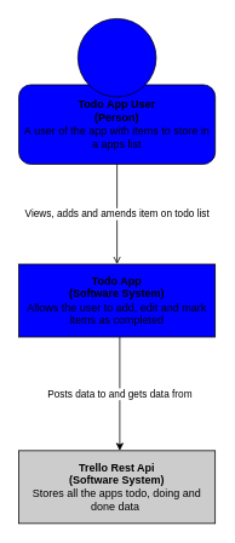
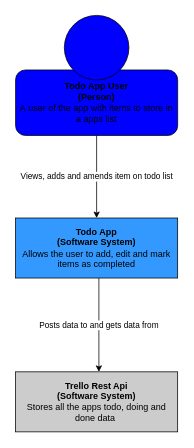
  <mxCell id="0" />
  <mxCell id="1" parent="0" />
- <mxCell id="2" value="&lt;b&gt;Todo App&lt;/b&gt;&lt;br&gt;&lt;b&gt;(Software System)&lt;/b&gt;&lt;br&gt;Allows the user to add, edit and mark items as completed" style="rounded=0;whiteSpace=wrap;html=1;fillColor=#0000ff;" parent="1" vertex="1"><mxGeometry x="20" y="290" width="216" height="80" as="geometry" /></mxCell>
+ <mxCell id="2" value="&lt;b&gt;Todo App&lt;/b&gt;&lt;br&gt;&lt;b&gt;(Software System)&lt;/b&gt;&lt;br&gt;Allows the user to add, edit and mark items as completed" style="rounded=0;whiteSpace=wrap;html=1;fillColor=#3399FF;" parent="1" vertex="1"><mxGeometry x="20" y="290" width="216" height="80" as="geometry" /></mxCell>
  <mxCell id="3" value="&lt;b&gt;Trello Rest Api&lt;/b&gt;&lt;br&gt;&lt;b&gt;(Software System)&lt;/b&gt;&lt;br&gt;Stores all the apps todo, doing and done data&amp;nbsp;" style="rounded=0;whiteSpace=wrap;html=1;fillColor=#CCCCCC;" parent="1" vertex="1"><mxGeometry x="20" y="495" width="216" height="80" as="geometry" /></mxCell>
- <mxCell id="4" value="Views, adds and amends item on todo list" style="endArrow=open;html=1;exitX=0.5;exitY=1;exitDx=0;exitDy=0;entryX=0.5;entryY=0;entryDx=0;entryDy=0;" parent="1" source="6" target="2" edge="1"><mxGeometry width="50" height="50" relative="1" as="geometry"><mxPoint x="56" y="250" as="sourcePoint" /><mxPoint x="106" y="200" as="targetPoint" /></mxGeometry></mxCell>
+ <mxCell id="4" value="Views, adds and amends item on todo list" style="endArrow=classic;html=1;exitX=0.5;exitY=1;exitDx=0;exitDy=0;entryX=0.5;entryY=0;entryDx=0;entryDy=0;" parent="1" source="6" target="2" edge="1"><mxGeometry width="50" height="50" relative="1" as="geometry"><mxPoint x="56" y="250" as="sourcePoint" /><mxPoint x="106" y="200" as="targetPoint" /></mxGeometry></mxCell>
  <mxCell id="5" value="Posts data to and gets data from" style="endArrow=classic;html=1;exitX=0.5;exitY=1;exitDx=0;exitDy=0;entryX=0.5;entryY=0;entryDx=0;entryDy=0;fontStyle=0" parent="1" edge="1"><mxGeometry width="50" height="50" relative="1" as="geometry"><mxPoint x="131" y="370" as="sourcePoint" /><mxPoint x="131" y="495" as="targetPoint" /><Array as="points" /></mxGeometry></mxCell>
  <mxCell id="6" value="&lt;b&gt;Todo App User&lt;/b&gt;&lt;br&gt;&lt;b&gt;(Person)&lt;/b&gt;&lt;br&gt;A&amp;nbsp;user of the app with items to store in a apps list" style="rounded=1;whiteSpace=wrap;html=1;fillColor=#0000FF;" parent="1" vertex="1"><mxGeometry x="20" y="92.727" width="216" height="87.273" as="geometry" /></mxCell>
  <mxCell id="7" value="" style="ellipse;whiteSpace=wrap;html=1;aspect=fixed;fillColor=#0000FF;" parent="1" vertex="1"><mxGeometry x="84.96" y="20" width="86.077" height="86.077" as="geometry" /></mxCell>
